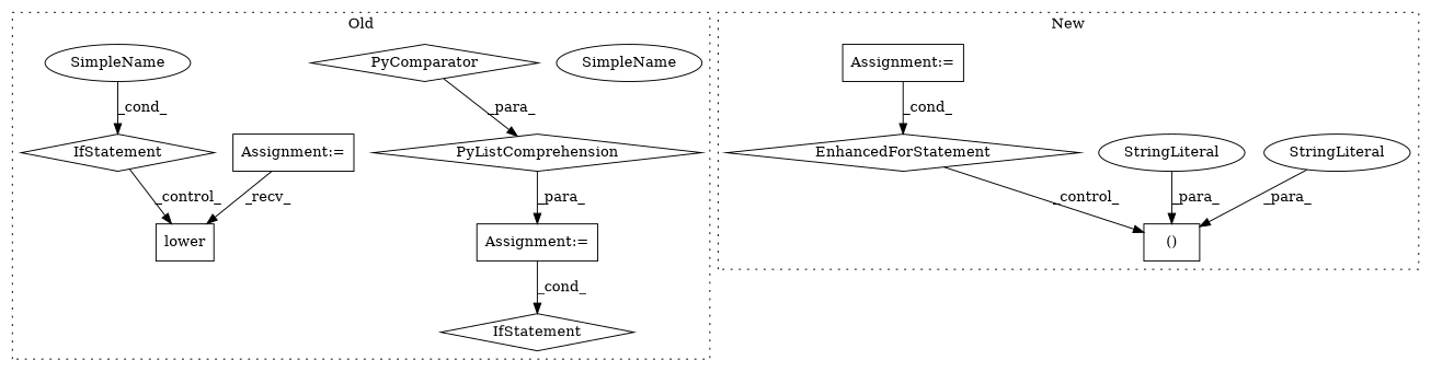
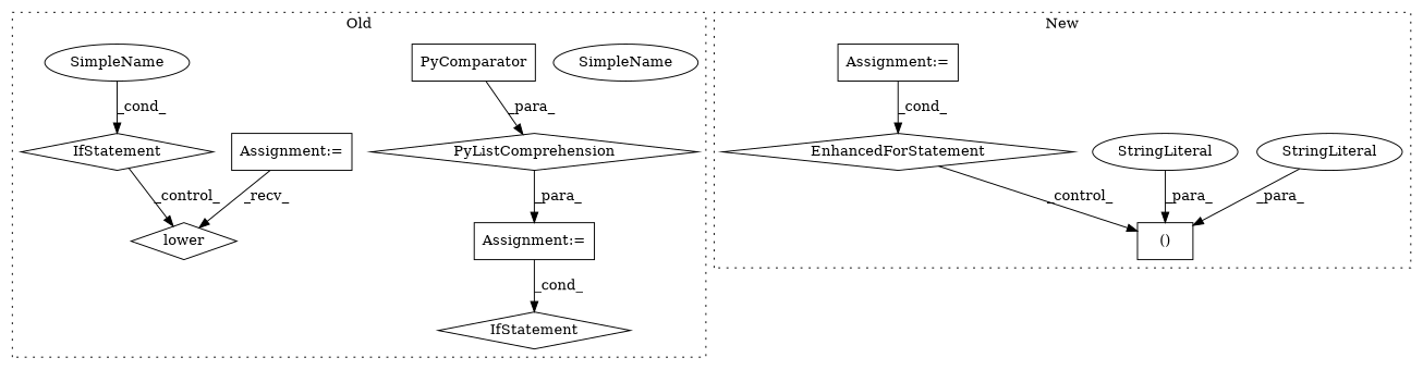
  digraph {
    node [a=7 l=35 s=13389 shape=box]
-   n1 [a=32 l=7 label=lower s=13324]
+   n1 [a=32 l=7 label=lower s=13324 shape=diamond]
    n2 [l=12 label="Assignment:=" s=13302]
    n3 [label="Assignment:="]
    n4 [a=25 label=IfStatement shape=diamond]
    n5 [a=42 l=5 label=SimpleName s=13419 shape=ellipse]
    n6 [a=25 l="8,2" label=IfStatement s="13448,13490" shape=diamond]
    n7 [a=109 l=118 label=PyListComprehension s=13314 shape=diamond]
-   n8 [a=113 label=PyComparator shape=diamond]
+   n8 [a=113 label=PyComparator]
    n9 [a=42 l=5 label=SimpleName s=13419 shape=ellipse]
    n10 [a=106 l=41 label="()" s=11834]
    n11 [a=70 l="65,2" label=EnhancedForStatement s="11676,11807" shape=diamond]
    n12 [a=45 l=4 label=StringLiteral s=11834 shape=ellipse]
    n13 [a=45 l=4 label=StringLiteral s=11871 shape=ellipse]
    n14 [l="65,2" label="Assignment:=" s="11676,11807"]
    subgraph cluster_1 {
      label=Old
      style=dotted
      n1
      n2
      n3
      n4
      n5
      n6
      n7
      n8
      n9
    }
    subgraph cluster_2 {
      label=New
      style=dotted
      n10
      n11
      n12
      n13
      n14
    }
    n2 -> n6 [label=_cond_]
    n3 -> n1 [label=_recv_]
    n4 -> n1 [label=_control_]
    n7 -> n2 [label=_para_]
    n8 -> n7 [label=_para_]
    n9 -> n4 [label=_cond_]
    n11 -> n10 [label=_control_]
    n12 -> n10 [label=_para_]
    n13 -> n10 [label=_para_]
    n14 -> n11 [label=_cond_]
  }
